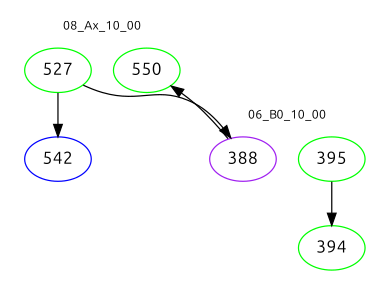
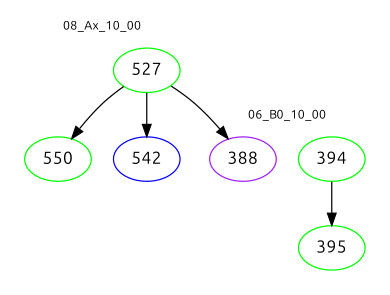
  digraph {
    fontname=Ubuntu
    node [color=green fontname=Ubuntu]
    edge [color=black fontname=Ubuntu]
    n1 [label=527]
    n2 [label=550]
    n3 [color=blue label=542]
    n4 [label=394]
    n5 [label=395]
    n6 [color=purple label=388]
    subgraph cluster_1 {
      color=white
      fontsize=10
      label="08_Ax_10_00"
      n1
      n2
      n3
    }
    subgraph cluster_2 {
      color=white
      fontsize=10
      label="06_B0_10_00"
      n4
      n5
      n6
    }
-   n6 -> n2
+   n1 -> n2
    n1 -> n3
    n1 -> n6
-   n5 -> n4
+   n4 -> n5
  }
